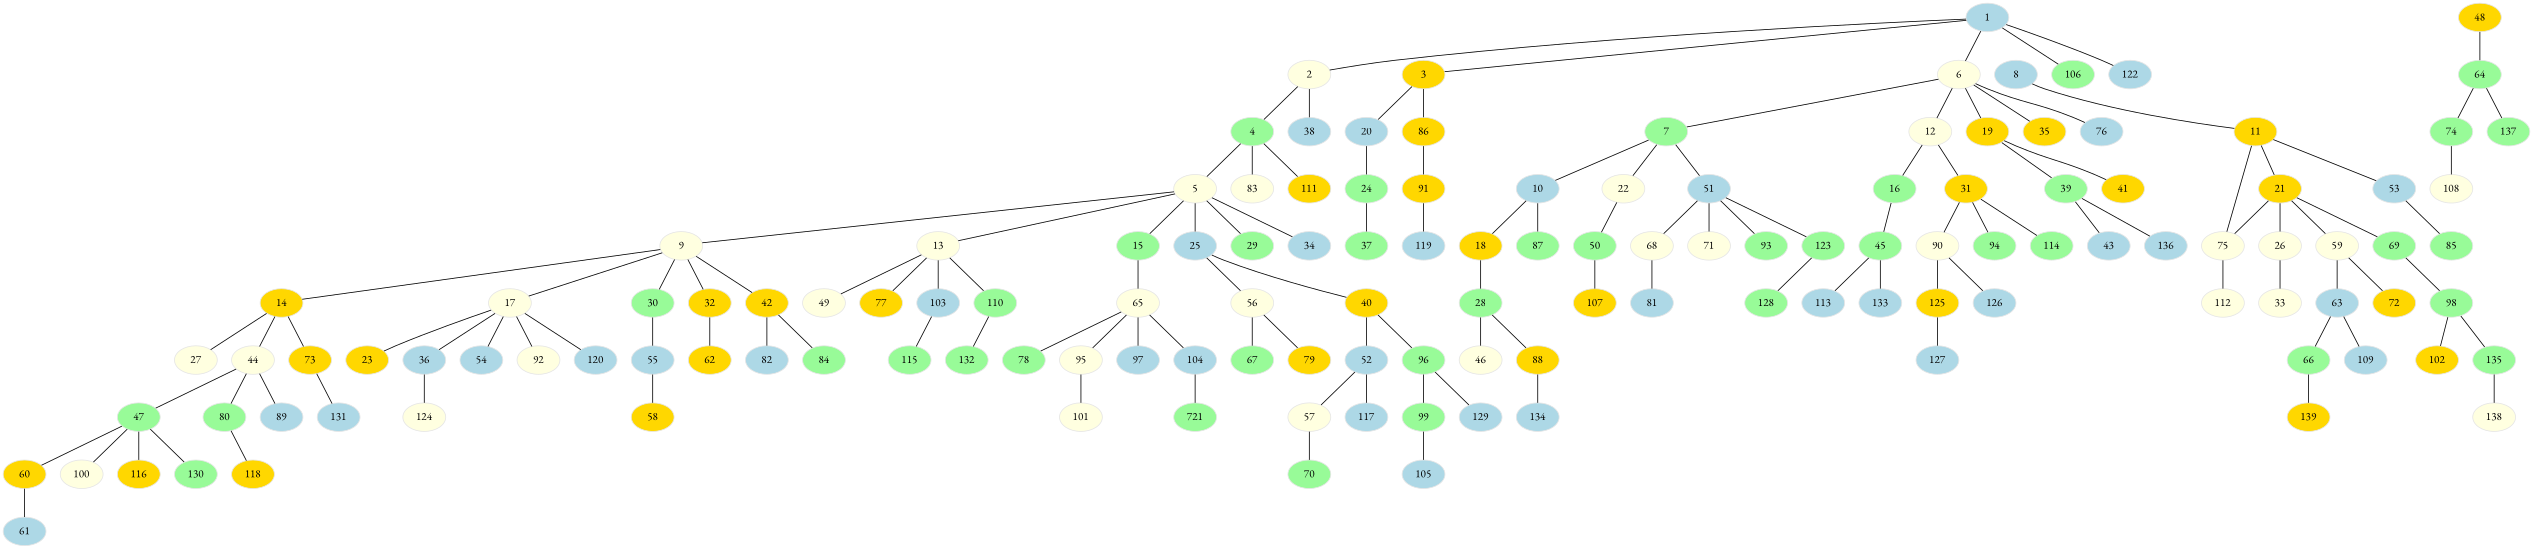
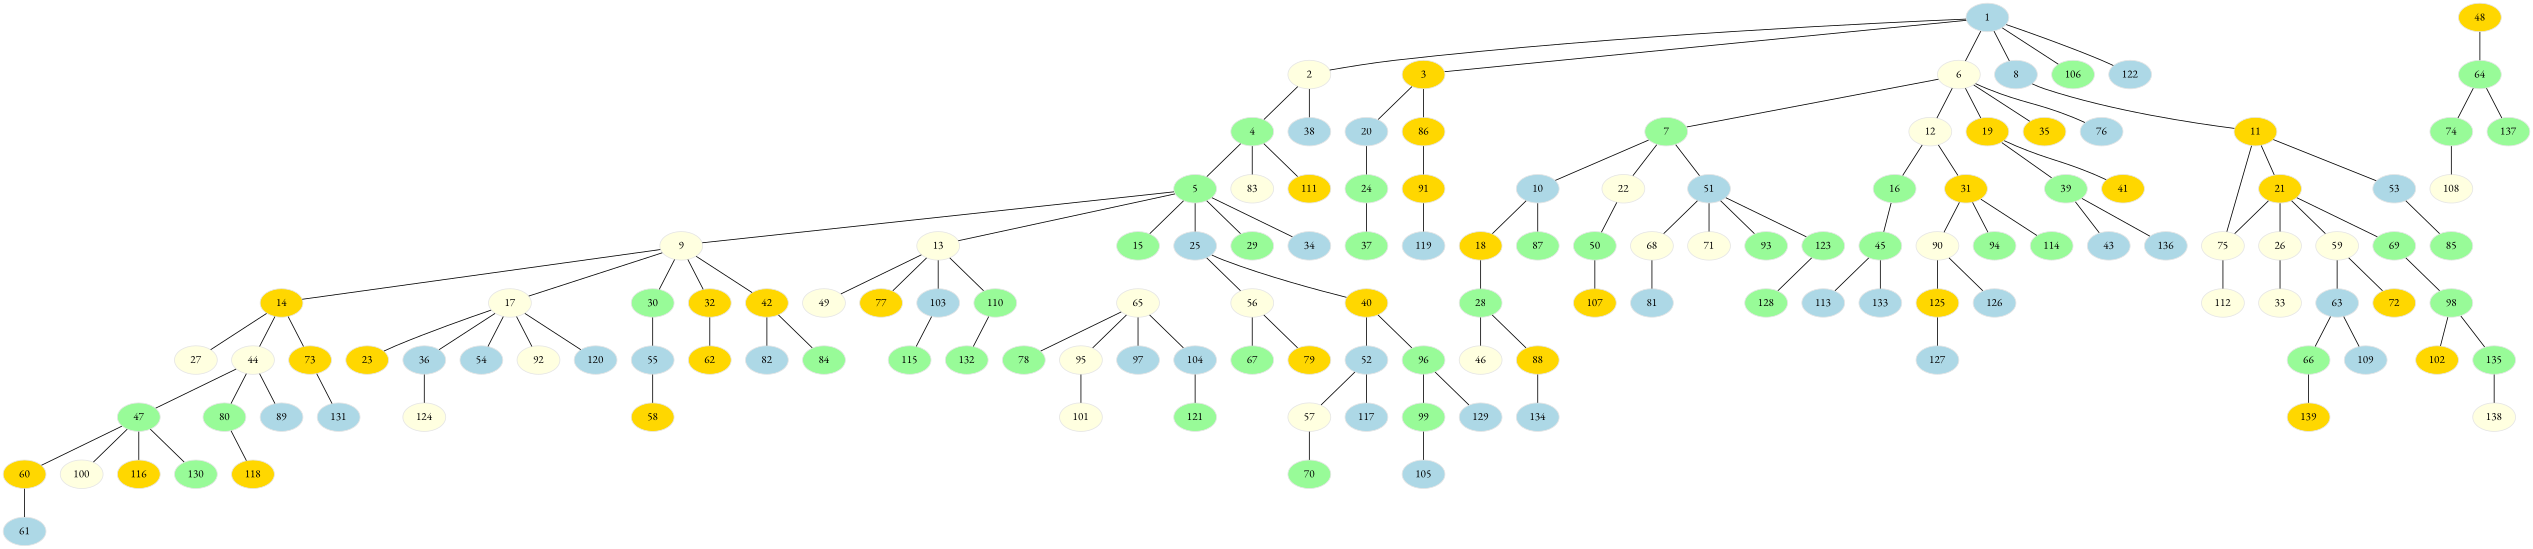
  graph {
    fontname="EB Garamond"
    node [color=gray90 fillcolor=palegreen fontname="EB Garamond" style=filled]
    edge [fontname="EB Garamond"]
    1 [fillcolor=lightblue]
    2 [fillcolor=lightyellow]
    3 [fillcolor=gold]
    6 [fillcolor=lightyellow]
    8 [fillcolor=lightblue]
    106
    122 [fillcolor=lightblue]
    4
    38 [fillcolor=lightblue]
    20 [fillcolor=lightblue]
    86 [fillcolor=gold]
    7
    12 [fillcolor=lightyellow]
    19 [fillcolor=gold]
    35 [fillcolor=gold]
    76 [fillcolor=lightblue]
    11 [fillcolor=gold]
-   5 [fillcolor=lightyellow]
+   5
    83 [fillcolor=lightyellow]
    111 [fillcolor=gold]
    24
    91 [fillcolor=gold]
    9 [fillcolor=lightyellow]
    13 [fillcolor=lightyellow]
    15
    25 [fillcolor=lightblue]
    29
    34 [fillcolor=lightblue]
    14 [fillcolor=gold]
    17 [fillcolor=lightyellow]
    30
    32 [fillcolor=gold]
    42 [fillcolor=gold]
    49 [fillcolor=lightyellow]
    77 [fillcolor=gold]
    103 [fillcolor=lightblue]
    110
    65 [fillcolor=lightyellow]
    56 [fillcolor=lightyellow]
    40 [fillcolor=gold]
    10 [fillcolor=lightblue]
    22 [fillcolor=lightyellow]
    51 [fillcolor=lightblue]
    16
    31 [fillcolor=gold]
    39
    41 [fillcolor=gold]
    18 [fillcolor=gold]
    87
    50
    68 [fillcolor=lightyellow]
    71 [fillcolor=lightyellow]
    93
    123
    21 [fillcolor=gold]
    53 [fillcolor=lightblue]
    75 [fillcolor=lightyellow]
    27 [fillcolor=lightyellow]
    44 [fillcolor=lightyellow]
    73 [fillcolor=gold]
    23 [fillcolor=gold]
    36 [fillcolor=lightblue]
    54 [fillcolor=lightblue]
    92 [fillcolor=lightyellow]
    120 [fillcolor=lightblue]
    55 [fillcolor=lightblue]
    62 [fillcolor=gold]
    82 [fillcolor=lightblue]
    84
    28
    26 [fillcolor=lightyellow]
    59 [fillcolor=lightyellow]
    69
    48 [fillcolor=gold]
    64
    85
    45
    90 [fillcolor=lightyellow]
    94
    114
    115
    132
    47
    80
    89 [fillcolor=lightblue]
    131 [fillcolor=lightblue]
    67
    79 [fillcolor=gold]
    78
    95 [fillcolor=lightyellow]
    97 [fillcolor=lightblue]
    104 [fillcolor=lightblue]
    113 [fillcolor=lightblue]
    133 [fillcolor=lightblue]
    124 [fillcolor=lightyellow]
    46 [fillcolor=lightyellow]
    88 [fillcolor=gold]
    43 [fillcolor=lightblue]
    136 [fillcolor=lightblue]
    37
    33 [fillcolor=lightyellow]
    63 [fillcolor=lightblue]
    72 [fillcolor=gold]
    98
    112 [fillcolor=lightyellow]
    107 [fillcolor=gold]
    52 [fillcolor=lightblue]
    96
    134 [fillcolor=lightblue]
    58 [fillcolor=gold]
    125 [fillcolor=gold]
    126 [fillcolor=lightblue]
    57 [fillcolor=lightyellow]
    117 [fillcolor=lightblue]
    99
    129 [fillcolor=lightblue]
    60 [fillcolor=gold]
    100 [fillcolor=lightyellow]
    116 [fillcolor=gold]
    130
    118 [fillcolor=gold]
    61 [fillcolor=lightblue]
    74
    137
    81 [fillcolor=lightblue]
    128
    70
    66
    109 [fillcolor=lightblue]
    139 [fillcolor=gold]
    108 [fillcolor=lightyellow]
    101 [fillcolor=lightyellow]
-   121 [label=721]
+   121
    102 [fillcolor=gold]
    135
    119 [fillcolor=lightblue]
    127 [fillcolor=lightblue]
    105 [fillcolor=lightblue]
    138 [fillcolor=lightyellow]
    1 -- 2
    1 -- 3
    1 -- 6
+   1 -- 8
    1 -- 106
    1 -- 122
    2 -- 4
    2 -- 38
    3 -- 20
    3 -- 86
    6 -- 7
    6 -- 12
    6 -- 19
    6 -- 35
    6 -- 76
    8 -- 11
    4 -- 5
    4 -- 83
    4 -- 111
    20 -- 24
    86 -- 91
    7 -- 10
    7 -- 22
    7 -- 51
    12 -- 16
    12 -- 31
    19 -- 39
    19 -- 41
    11 -- 21
    11 -- 53
    11 -- 75
    5 -- 9
    5 -- 13
    5 -- 15
    5 -- 25
    5 -- 29
    5 -- 34
    24 -- 37
    91 -- 119
    9 -- 14
    9 -- 17
    9 -- 30
    9 -- 32
    9 -- 42
    13 -- 49
    13 -- 77
    13 -- 103
    13 -- 110
-   15 -- 65
    25 -- 56
    25 -- 40
    14 -- 27
    14 -- 44
    14 -- 73
    17 -- 23
    17 -- 36
    17 -- 54
    17 -- 92
    17 -- 120
    30 -- 55
    32 -- 62
    42 -- 82
    42 -- 84
    103 -- 115
    110 -- 132
    65 -- 78
    65 -- 95
    65 -- 97
    65 -- 104
    56 -- 67
    56 -- 79
    40 -- 52
    40 -- 96
    10 -- 18
    10 -- 87
    22 -- 50
    51 -- 68
    51 -- 71
    51 -- 93
    51 -- 123
    16 -- 45
    31 -- 90
    31 -- 94
    31 -- 114
    39 -- 43
    39 -- 136
    18 -- 28
    50 -- 107
    68 -- 81
    123 -- 128
    21 -- 75
    21 -- 26
    21 -- 59
    21 -- 69
    53 -- 85
    75 -- 112
    44 -- 47
    44 -- 80
    44 -- 89
    73 -- 131
    36 -- 124
    55 -- 58
    28 -- 46
    28 -- 88
    26 -- 33
    59 -- 63
    59 -- 72
    69 -- 98
    48 -- 64
    64 -- 74
    64 -- 137
    45 -- 113
    45 -- 133
    90 -- 125
    90 -- 126
    47 -- 60
    47 -- 100
    47 -- 116
    47 -- 130
    80 -- 118
    95 -- 101
    104 -- 121
    88 -- 134
    63 -- 66
    63 -- 109
    98 -- 102
    98 -- 135
    52 -- 57
    52 -- 117
    96 -- 99
    96 -- 129
    125 -- 127
    57 -- 70
    99 -- 105
    60 -- 61
    74 -- 108
    66 -- 139
    135 -- 138
  }
